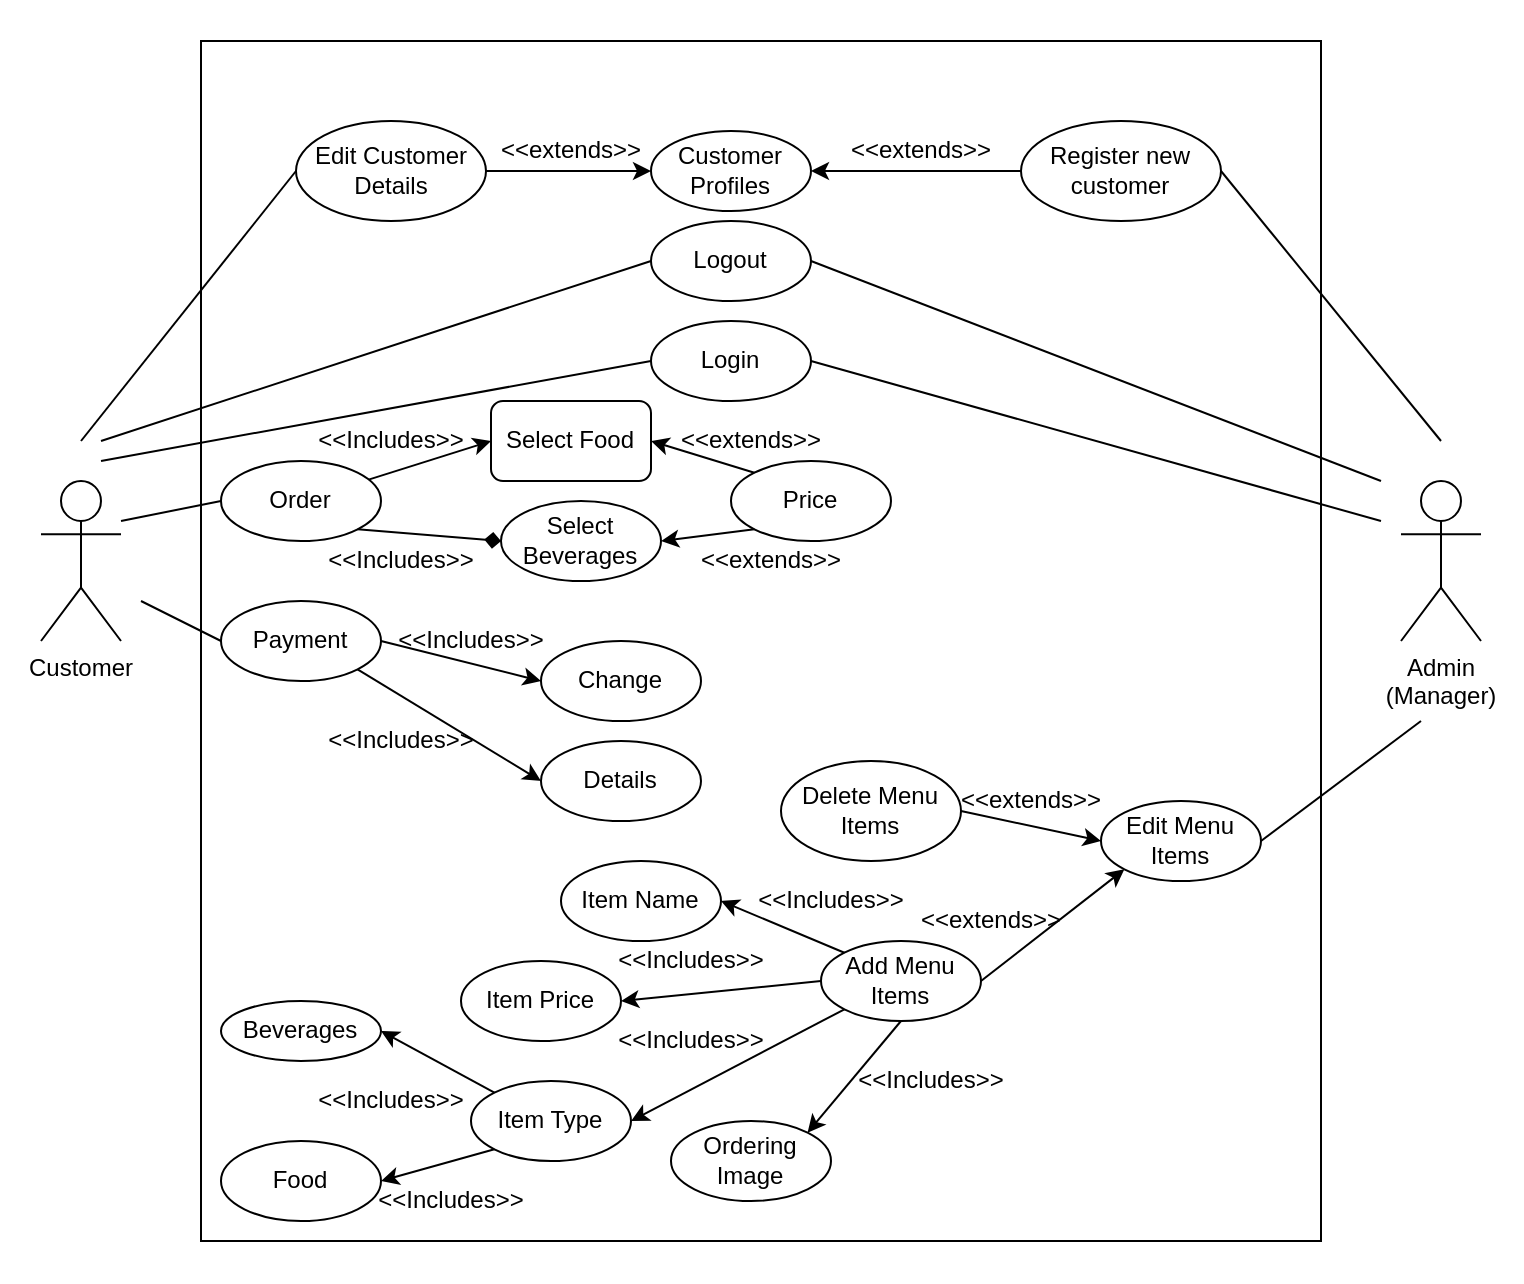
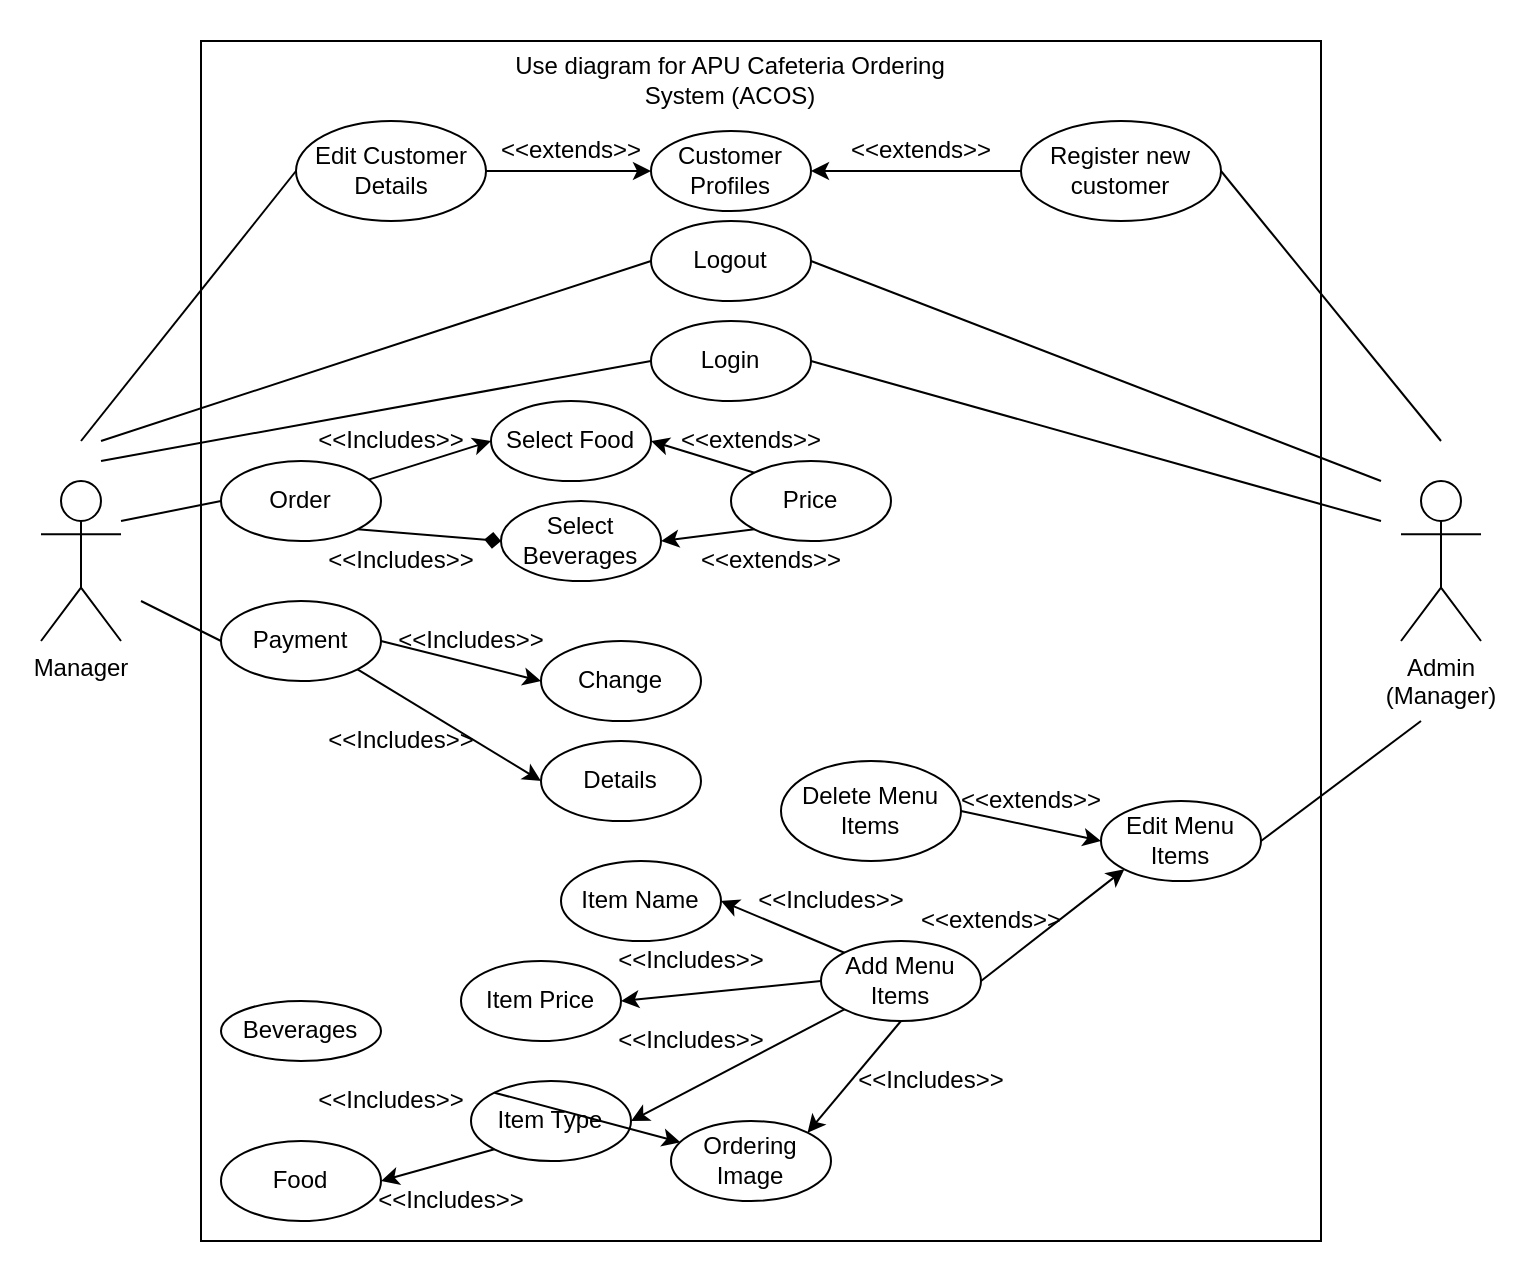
  <mxCell id="0" />
  <mxCell id="1" parent="0" />
  <mxCell id="2" value="" style="rounded=0;whiteSpace=wrap;html=1;" parent="1" vertex="1"><mxGeometry x="100" y="20" width="560" height="600" as="geometry" /></mxCell>
- <mxCell id="3" value="Customer" style="shape=umlActor;verticalLabelPosition=bottom;verticalAlign=top;html=1;outlineConnect=0;" parent="1" vertex="1"><mxGeometry x="20" y="240" width="40" height="80" as="geometry" /></mxCell>
+ <mxCell id="3" value="Manager" style="shape=umlActor;verticalLabelPosition=bottom;verticalAlign=top;html=1;outlineConnect=0;" parent="1" vertex="1"><mxGeometry x="20" y="240" width="40" height="80" as="geometry" /></mxCell>
  <mxCell id="4" value="Login" style="ellipse;whiteSpace=wrap;html=1;" parent="1" vertex="1"><mxGeometry x="325" y="160" width="80" height="40" as="geometry" /></mxCell>
  <mxCell id="5" style="edgeStyle=orthogonalEdgeStyle;rounded=0;orthogonalLoop=1;jettySize=auto;html=1;entryX=1;entryY=0.5;entryDx=0;entryDy=0;" parent="1" source="6" target="65" edge="1"><mxGeometry relative="1" as="geometry" /></mxCell>
  <mxCell id="6" value="Register new customer" style="ellipse;whiteSpace=wrap;html=1;" parent="1" vertex="1"><mxGeometry x="510" y="60" width="100" height="50" as="geometry" /></mxCell>
- <mxCell id="7" value="Select Food" style="whiteSpace=wrap;html=1;rounded=1;" parent="1" vertex="1"><mxGeometry x="245" y="200" width="80" height="40" as="geometry" /></mxCell>
+ <mxCell id="7" value="Select Food" style="ellipse;whiteSpace=wrap;html=1;" parent="1" vertex="1"><mxGeometry x="245" y="200" width="80" height="40" as="geometry" /></mxCell>
  <mxCell id="8" value="Select Beverages" style="ellipse;whiteSpace=wrap;html=1;" parent="1" vertex="1"><mxGeometry x="250" y="250" width="80" height="40" as="geometry" /></mxCell>
  <mxCell id="9" value="Admin&lt;br&gt;(Manager)" style="shape=umlActor;verticalLabelPosition=bottom;verticalAlign=top;html=1;outlineConnect=0;" parent="1" vertex="1"><mxGeometry x="700" y="240" width="40" height="80" as="geometry" /></mxCell>
  <mxCell id="10" value="Edit Menu&lt;br&gt;Items" style="ellipse;whiteSpace=wrap;html=1;" parent="1" vertex="1"><mxGeometry x="550" y="400" width="80" height="40" as="geometry" /></mxCell>
  <mxCell id="11" value="" style="endArrow=none;html=1;entryX=0;entryY=0.5;entryDx=0;entryDy=0;" parent="1" target="4" edge="1"><mxGeometry width="50" height="50" relative="1" as="geometry"><mxPoint x="50" y="230" as="sourcePoint" /><mxPoint x="80" y="150" as="targetPoint" /></mxGeometry></mxCell>
  <mxCell id="12" value="Payment" style="ellipse;whiteSpace=wrap;html=1;" parent="1" vertex="1"><mxGeometry x="110" y="300" width="80" height="40" as="geometry" /></mxCell>
  <mxCell id="13" value="Change" style="ellipse;whiteSpace=wrap;html=1;" parent="1" vertex="1"><mxGeometry x="270" y="320" width="80" height="40" as="geometry" /></mxCell>
  <mxCell id="14" value="" style="endArrow=none;html=1;entryX=0;entryY=0.5;entryDx=0;entryDy=0;" parent="1" target="12" edge="1"><mxGeometry width="50" height="50" relative="1" as="geometry"><mxPoint x="70" y="300" as="sourcePoint" /><mxPoint x="180" y="370" as="targetPoint" /></mxGeometry></mxCell>
  <mxCell id="15" value="" style="endArrow=none;html=1;exitX=1;exitY=0.5;exitDx=0;exitDy=0;" parent="1" source="10" edge="1"><mxGeometry width="50" height="50" relative="1" as="geometry"><mxPoint x="710" y="190" as="sourcePoint" /><mxPoint x="710" y="360" as="targetPoint" /></mxGeometry></mxCell>
  <mxCell id="16" value="Add Menu Items" style="ellipse;whiteSpace=wrap;html=1;" parent="1" vertex="1"><mxGeometry x="410" y="470" width="80" height="40" as="geometry" /></mxCell>
+ <mxCell id="17" value="Use diagram for APU Cafeteria Ordering System (ACOS)" style="text;html=1;strokeColor=none;fillColor=none;align=center;verticalAlign=middle;whiteSpace=wrap;rounded=0;" parent="1" vertex="1"><mxGeometry x="240" y="30" width="250" height="20" as="geometry" /></mxCell>
  <mxCell id="18" value="Details" style="ellipse;whiteSpace=wrap;html=1;" parent="1" vertex="1"><mxGeometry x="270" y="370" width="80" height="40" as="geometry" /></mxCell>
  <mxCell id="19" value="Delete Menu Items" style="ellipse;whiteSpace=wrap;html=1;" parent="1" vertex="1"><mxGeometry x="390" y="380" width="90" height="50" as="geometry" /></mxCell>
  <mxCell id="20" style="edgeStyle=orthogonalEdgeStyle;rounded=0;orthogonalLoop=1;jettySize=auto;html=1;exitX=1;exitY=0.5;exitDx=0;exitDy=0;entryX=0;entryY=0.5;entryDx=0;entryDy=0;" parent="1" source="21" target="65" edge="1"><mxGeometry relative="1" as="geometry" /></mxCell>
  <mxCell id="21" value="Edit Customer&lt;br&gt;Details" style="ellipse;whiteSpace=wrap;html=1;" parent="1" vertex="1"><mxGeometry x="147.5" y="60" width="95" height="50" as="geometry" /></mxCell>
  <mxCell id="22" value="" style="endArrow=none;html=1;entryX=0;entryY=0.5;entryDx=0;entryDy=0;" parent="1" target="21" edge="1"><mxGeometry width="50" height="50" relative="1" as="geometry"><mxPoint x="40" y="220" as="sourcePoint" /><mxPoint x="90" y="100" as="targetPoint" /></mxGeometry></mxCell>
  <mxCell id="23" value="" style="endArrow=none;html=1;exitX=1;exitY=0.5;exitDx=0;exitDy=0;" parent="1" source="6" edge="1"><mxGeometry width="50" height="50" relative="1" as="geometry"><mxPoint x="670" y="170" as="sourcePoint" /><mxPoint x="720" y="220" as="targetPoint" /></mxGeometry></mxCell>
  <mxCell id="24" value="Logout" style="ellipse;whiteSpace=wrap;html=1;" parent="1" vertex="1"><mxGeometry x="325" y="110" width="80" height="40" as="geometry" /></mxCell>
  <mxCell id="25" value="" style="endArrow=none;html=1;entryX=1;entryY=0.5;entryDx=0;entryDy=0;" parent="1" target="4" edge="1"><mxGeometry width="50" height="50" relative="1" as="geometry"><mxPoint x="690" y="260" as="sourcePoint" /><mxPoint x="810" y="130" as="targetPoint" /></mxGeometry></mxCell>
  <mxCell id="26" value="" style="endArrow=classic;html=1;exitX=1;exitY=0.5;exitDx=0;exitDy=0;entryX=0;entryY=0.5;entryDx=0;entryDy=0;" parent="1" source="19" target="10" edge="1"><mxGeometry width="50" height="50" relative="1" as="geometry"><mxPoint x="710" y="490" as="sourcePoint" /><mxPoint x="760" y="440" as="targetPoint" /></mxGeometry></mxCell>
  <mxCell id="27" value="" style="endArrow=classic;html=1;exitX=1;exitY=0.5;exitDx=0;exitDy=0;entryX=0;entryY=1;entryDx=0;entryDy=0;" parent="1" source="16" target="10" edge="1"><mxGeometry width="50" height="50" relative="1" as="geometry"><mxPoint x="700" y="530" as="sourcePoint" /><mxPoint x="590" y="440" as="targetPoint" /></mxGeometry></mxCell>
  <mxCell id="28" value="&amp;lt;&amp;lt;extends&amp;gt;&amp;gt;" style="text;html=1;align=center;verticalAlign=middle;resizable=0;points=[];autosize=1;strokeColor=none;" parent="1" vertex="1"><mxGeometry x="470" y="390" width="90" height="20" as="geometry" /></mxCell>
  <mxCell id="29" value="&amp;lt;&amp;lt;extends&amp;gt;&amp;gt;" style="text;html=1;align=center;verticalAlign=middle;resizable=0;points=[];autosize=1;strokeColor=none;" parent="1" vertex="1"><mxGeometry x="450" y="450" width="90" height="20" as="geometry" /></mxCell>
  <mxCell id="30" value="" style="endArrow=none;html=1;entryX=1;entryY=0.5;entryDx=0;entryDy=0;" parent="1" target="24" edge="1"><mxGeometry width="50" height="50" relative="1" as="geometry"><mxPoint x="690" y="240" as="sourcePoint" /><mxPoint x="610" y="150" as="targetPoint" /></mxGeometry></mxCell>
  <mxCell id="31" value="" style="endArrow=none;html=1;entryX=0;entryY=0.5;entryDx=0;entryDy=0;" parent="1" target="24" edge="1"><mxGeometry width="50" height="50" relative="1" as="geometry"><mxPoint x="50" y="220" as="sourcePoint" /><mxPoint x="300" y="100" as="targetPoint" /></mxGeometry></mxCell>
  <mxCell id="32" value="Ordering Image" style="ellipse;whiteSpace=wrap;html=1;" parent="1" vertex="1"><mxGeometry x="335" y="560" width="80" height="40" as="geometry" /></mxCell>
  <mxCell id="33" value="Item Type" style="ellipse;whiteSpace=wrap;html=1;" parent="1" vertex="1"><mxGeometry x="235" y="540" width="80" height="40" as="geometry" /></mxCell>
  <mxCell id="34" value="Item Price" style="ellipse;whiteSpace=wrap;html=1;" parent="1" vertex="1"><mxGeometry x="230" y="480" width="80" height="40" as="geometry" /></mxCell>
  <mxCell id="35" value="Item Name" style="ellipse;whiteSpace=wrap;html=1;" parent="1" vertex="1"><mxGeometry x="280" y="430" width="80" height="40" as="geometry" /></mxCell>
  <mxCell id="36" value="" style="endArrow=classic;html=1;exitX=0;exitY=0;exitDx=0;exitDy=0;entryX=1;entryY=0.5;entryDx=0;entryDy=0;" parent="1" source="16" target="35" edge="1"><mxGeometry width="50" height="50" relative="1" as="geometry"><mxPoint x="350" y="530" as="sourcePoint" /><mxPoint x="400" y="480" as="targetPoint" /></mxGeometry></mxCell>
  <mxCell id="37" value="&amp;lt;&amp;lt;Includes&amp;gt;&amp;gt;" style="text;html=1;align=center;verticalAlign=middle;resizable=0;points=[];autosize=1;strokeColor=none;" parent="1" vertex="1"><mxGeometry x="370" y="440" width="90" height="20" as="geometry" /></mxCell>
  <mxCell id="38" value="&amp;lt;&amp;lt;Includes&amp;gt;&amp;gt;" style="text;html=1;align=center;verticalAlign=middle;resizable=0;points=[];autosize=1;strokeColor=none;" parent="1" vertex="1"><mxGeometry x="300" y="470" width="90" height="20" as="geometry" /></mxCell>
  <mxCell id="39" value="&amp;lt;&amp;lt;Includes&amp;gt;&amp;gt;" style="text;html=1;align=center;verticalAlign=middle;resizable=0;points=[];autosize=1;strokeColor=none;" parent="1" vertex="1"><mxGeometry x="300" y="510" width="90" height="20" as="geometry" /></mxCell>
  <mxCell id="40" value="&amp;lt;&amp;lt;Includes&amp;gt;&amp;gt;" style="text;html=1;align=center;verticalAlign=middle;resizable=0;points=[];autosize=1;strokeColor=none;" parent="1" vertex="1"><mxGeometry x="420" y="530" width="90" height="20" as="geometry" /></mxCell>
  <mxCell id="41" value="" style="endArrow=classic;html=1;exitX=0.5;exitY=1;exitDx=0;exitDy=0;entryX=1;entryY=0;entryDx=0;entryDy=0;" parent="1" source="16" target="32" edge="1"><mxGeometry width="50" height="50" relative="1" as="geometry"><mxPoint x="425" y="550" as="sourcePoint" /><mxPoint x="475" y="500" as="targetPoint" /></mxGeometry></mxCell>
  <mxCell id="42" value="" style="endArrow=classic;html=1;exitX=0;exitY=1;exitDx=0;exitDy=0;entryX=1;entryY=0.5;entryDx=0;entryDy=0;" parent="1" source="16" target="33" edge="1"><mxGeometry width="50" height="50" relative="1" as="geometry"><mxPoint x="520" y="550" as="sourcePoint" /><mxPoint x="570" y="500" as="targetPoint" /></mxGeometry></mxCell>
  <mxCell id="43" value="" style="endArrow=classic;html=1;exitX=0;exitY=0.5;exitDx=0;exitDy=0;" parent="1" source="16" edge="1"><mxGeometry width="50" height="50" relative="1" as="geometry"><mxPoint x="570" y="580" as="sourcePoint" /><mxPoint x="310" y="500" as="targetPoint" /></mxGeometry></mxCell>
  <mxCell id="44" value="Food" style="ellipse;whiteSpace=wrap;html=1;" parent="1" vertex="1"><mxGeometry x="110" y="570" width="80" height="40" as="geometry" /></mxCell>
  <mxCell id="45" value="Beverages" style="ellipse;whiteSpace=wrap;html=1;" parent="1" vertex="1"><mxGeometry x="110" y="500" width="80" height="30" as="geometry" /></mxCell>
- <mxCell id="46" value="" style="endArrow=classic;html=1;exitX=0;exitY=0;exitDx=0;exitDy=0;entryX=1;entryY=0.5;entryDx=0;entryDy=0;" parent="1" source="33" target="45" edge="1"><mxGeometry width="50" height="50" relative="1" as="geometry"><mxPoint x="236.716" y="410.002" as="sourcePoint" /><mxPoint x="130" y="465.86" as="targetPoint" /></mxGeometry></mxCell>
+ <mxCell id="46" value="" style="endArrow=classic;html=1;exitX=0;exitY=0;exitDx=0;exitDy=0;" parent="1" source="33" target="32" edge="1"><mxGeometry width="50" height="50" relative="1" as="geometry"><mxPoint x="236.716" y="410.002" as="sourcePoint" /><mxPoint x="130" y="465.86" as="targetPoint" /></mxGeometry></mxCell>
  <mxCell id="47" value="" style="endArrow=classic;html=1;exitX=0;exitY=1;exitDx=0;exitDy=0;entryX=1;entryY=0.5;entryDx=0;entryDy=0;" parent="1" source="33" target="44" edge="1"><mxGeometry width="50" height="50" relative="1" as="geometry"><mxPoint x="328.356" y="532.072" as="sourcePoint" /><mxPoint x="221.64" y="587.93" as="targetPoint" /></mxGeometry></mxCell>
  <mxCell id="48" value="&amp;lt;&amp;lt;Includes&amp;gt;&amp;gt;" style="text;html=1;align=center;verticalAlign=middle;resizable=0;points=[];autosize=1;strokeColor=none;" parent="1" vertex="1"><mxGeometry x="150" y="540" width="90" height="20" as="geometry" /></mxCell>
  <mxCell id="49" value="&amp;lt;&amp;lt;Includes&amp;gt;&amp;gt;" style="text;html=1;align=center;verticalAlign=middle;resizable=0;points=[];autosize=1;strokeColor=none;" parent="1" vertex="1"><mxGeometry x="180" y="590" width="90" height="20" as="geometry" /></mxCell>
  <mxCell id="50" value="" style="endArrow=classic;html=1;exitX=1;exitY=0.5;exitDx=0;exitDy=0;entryX=0;entryY=0.5;entryDx=0;entryDy=0;" parent="1" source="12" target="13" edge="1"><mxGeometry width="50" height="50" relative="1" as="geometry"><mxPoint x="270" y="260" as="sourcePoint" /><mxPoint x="260" y="320" as="targetPoint" /></mxGeometry></mxCell>
  <mxCell id="51" value="" style="endArrow=classic;html=1;exitX=1;exitY=1;exitDx=0;exitDy=0;entryX=0;entryY=0.5;entryDx=0;entryDy=0;" parent="1" source="12" target="18" edge="1"><mxGeometry width="50" height="50" relative="1" as="geometry"><mxPoint x="430" y="510" as="sourcePoint" /><mxPoint x="330" y="520" as="targetPoint" /></mxGeometry></mxCell>
  <mxCell id="52" value="&amp;lt;&amp;lt;Includes&amp;gt;&amp;gt;" style="text;html=1;align=center;verticalAlign=middle;resizable=0;points=[];autosize=1;strokeColor=none;" parent="1" vertex="1"><mxGeometry x="155" y="360" width="90" height="20" as="geometry" /></mxCell>
  <mxCell id="53" value="&amp;lt;&amp;lt;Includes&amp;gt;&amp;gt;" style="text;html=1;align=center;verticalAlign=middle;resizable=0;points=[];autosize=1;strokeColor=none;" parent="1" vertex="1"><mxGeometry x="190" y="310" width="90" height="20" as="geometry" /></mxCell>
  <mxCell id="54" value="Order" style="ellipse;whiteSpace=wrap;html=1;" parent="1" vertex="1"><mxGeometry x="110" y="230" width="80" height="40" as="geometry" /></mxCell>
  <mxCell id="55" value="" style="endArrow=none;html=1;entryX=0;entryY=0.5;entryDx=0;entryDy=0;" parent="1" target="54" edge="1"><mxGeometry width="50" height="50" relative="1" as="geometry"><mxPoint x="60" y="260" as="sourcePoint" /><mxPoint x="165" y="120" as="targetPoint" /></mxGeometry></mxCell>
  <mxCell id="56" value="" style="endArrow=classic;html=1;entryX=0;entryY=0.5;entryDx=0;entryDy=0;" parent="1" source="54" target="7" edge="1"><mxGeometry width="50" height="50" relative="1" as="geometry"><mxPoint x="190" y="240" as="sourcePoint" /><mxPoint x="240" y="190" as="targetPoint" /></mxGeometry></mxCell>
  <mxCell id="57" value="" style="endArrow=diamond;html=1;exitX=1;exitY=1;exitDx=0;exitDy=0;entryX=0;entryY=0.5;entryDx=0;entryDy=0;" parent="1" source="54" target="8" edge="1"><mxGeometry width="50" height="50" relative="1" as="geometry"><mxPoint x="210" y="290" as="sourcePoint" /><mxPoint x="260" y="240" as="targetPoint" /></mxGeometry></mxCell>
  <mxCell id="58" value="Price" style="ellipse;whiteSpace=wrap;html=1;" parent="1" vertex="1"><mxGeometry x="365" y="230" width="80" height="40" as="geometry" /></mxCell>
  <mxCell id="59" value="" style="endArrow=classic;html=1;exitX=0;exitY=0;exitDx=0;exitDy=0;entryX=1;entryY=0.5;entryDx=0;entryDy=0;" parent="1" source="58" target="7" edge="1"><mxGeometry width="50" height="50" relative="1" as="geometry"><mxPoint x="500" y="410" as="sourcePoint" /><mxPoint x="560" y="430" as="targetPoint" /></mxGeometry></mxCell>
  <mxCell id="60" value="" style="endArrow=classic;html=1;exitX=0;exitY=1;exitDx=0;exitDy=0;" parent="1" source="58" edge="1"><mxGeometry width="50" height="50" relative="1" as="geometry"><mxPoint x="500" y="410" as="sourcePoint" /><mxPoint x="330" y="270" as="targetPoint" /></mxGeometry></mxCell>
  <mxCell id="61" value="&amp;lt;&amp;lt;extends&amp;gt;&amp;gt;" style="text;html=1;align=center;verticalAlign=middle;resizable=0;points=[];autosize=1;strokeColor=none;" parent="1" vertex="1"><mxGeometry x="340" y="270" width="90" height="20" as="geometry" /></mxCell>
  <mxCell id="62" value="&amp;lt;&amp;lt;extends&amp;gt;&amp;gt;" style="text;html=1;align=center;verticalAlign=middle;resizable=0;points=[];autosize=1;strokeColor=none;" parent="1" vertex="1"><mxGeometry x="330" y="210" width="90" height="20" as="geometry" /></mxCell>
  <mxCell id="63" value="&amp;lt;&amp;lt;Includes&amp;gt;&amp;gt;" style="text;html=1;align=center;verticalAlign=middle;resizable=0;points=[];autosize=1;strokeColor=none;" parent="1" vertex="1"><mxGeometry x="155" y="270" width="90" height="20" as="geometry" /></mxCell>
  <mxCell id="64" value="&amp;lt;&amp;lt;Includes&amp;gt;&amp;gt;" style="text;html=1;align=center;verticalAlign=middle;resizable=0;points=[];autosize=1;strokeColor=none;" parent="1" vertex="1"><mxGeometry x="150" y="210" width="90" height="20" as="geometry" /></mxCell>
  <mxCell id="65" value="Customer&lt;br&gt;Profiles" style="ellipse;whiteSpace=wrap;html=1;" parent="1" vertex="1"><mxGeometry x="325" y="65" width="80" height="40" as="geometry" /></mxCell>
  <mxCell id="66" value="&amp;lt;&amp;lt;extends&amp;gt;&amp;gt;" style="text;html=1;align=center;verticalAlign=middle;resizable=0;points=[];autosize=1;strokeColor=none;" parent="1" vertex="1"><mxGeometry x="240" y="65" width="90" height="20" as="geometry" /></mxCell>
  <mxCell id="67" value="&amp;lt;&amp;lt;extends&amp;gt;&amp;gt;" style="text;html=1;align=center;verticalAlign=middle;resizable=0;points=[];autosize=1;strokeColor=none;" parent="1" vertex="1"><mxGeometry x="415" y="65" width="90" height="20" as="geometry" /></mxCell>
